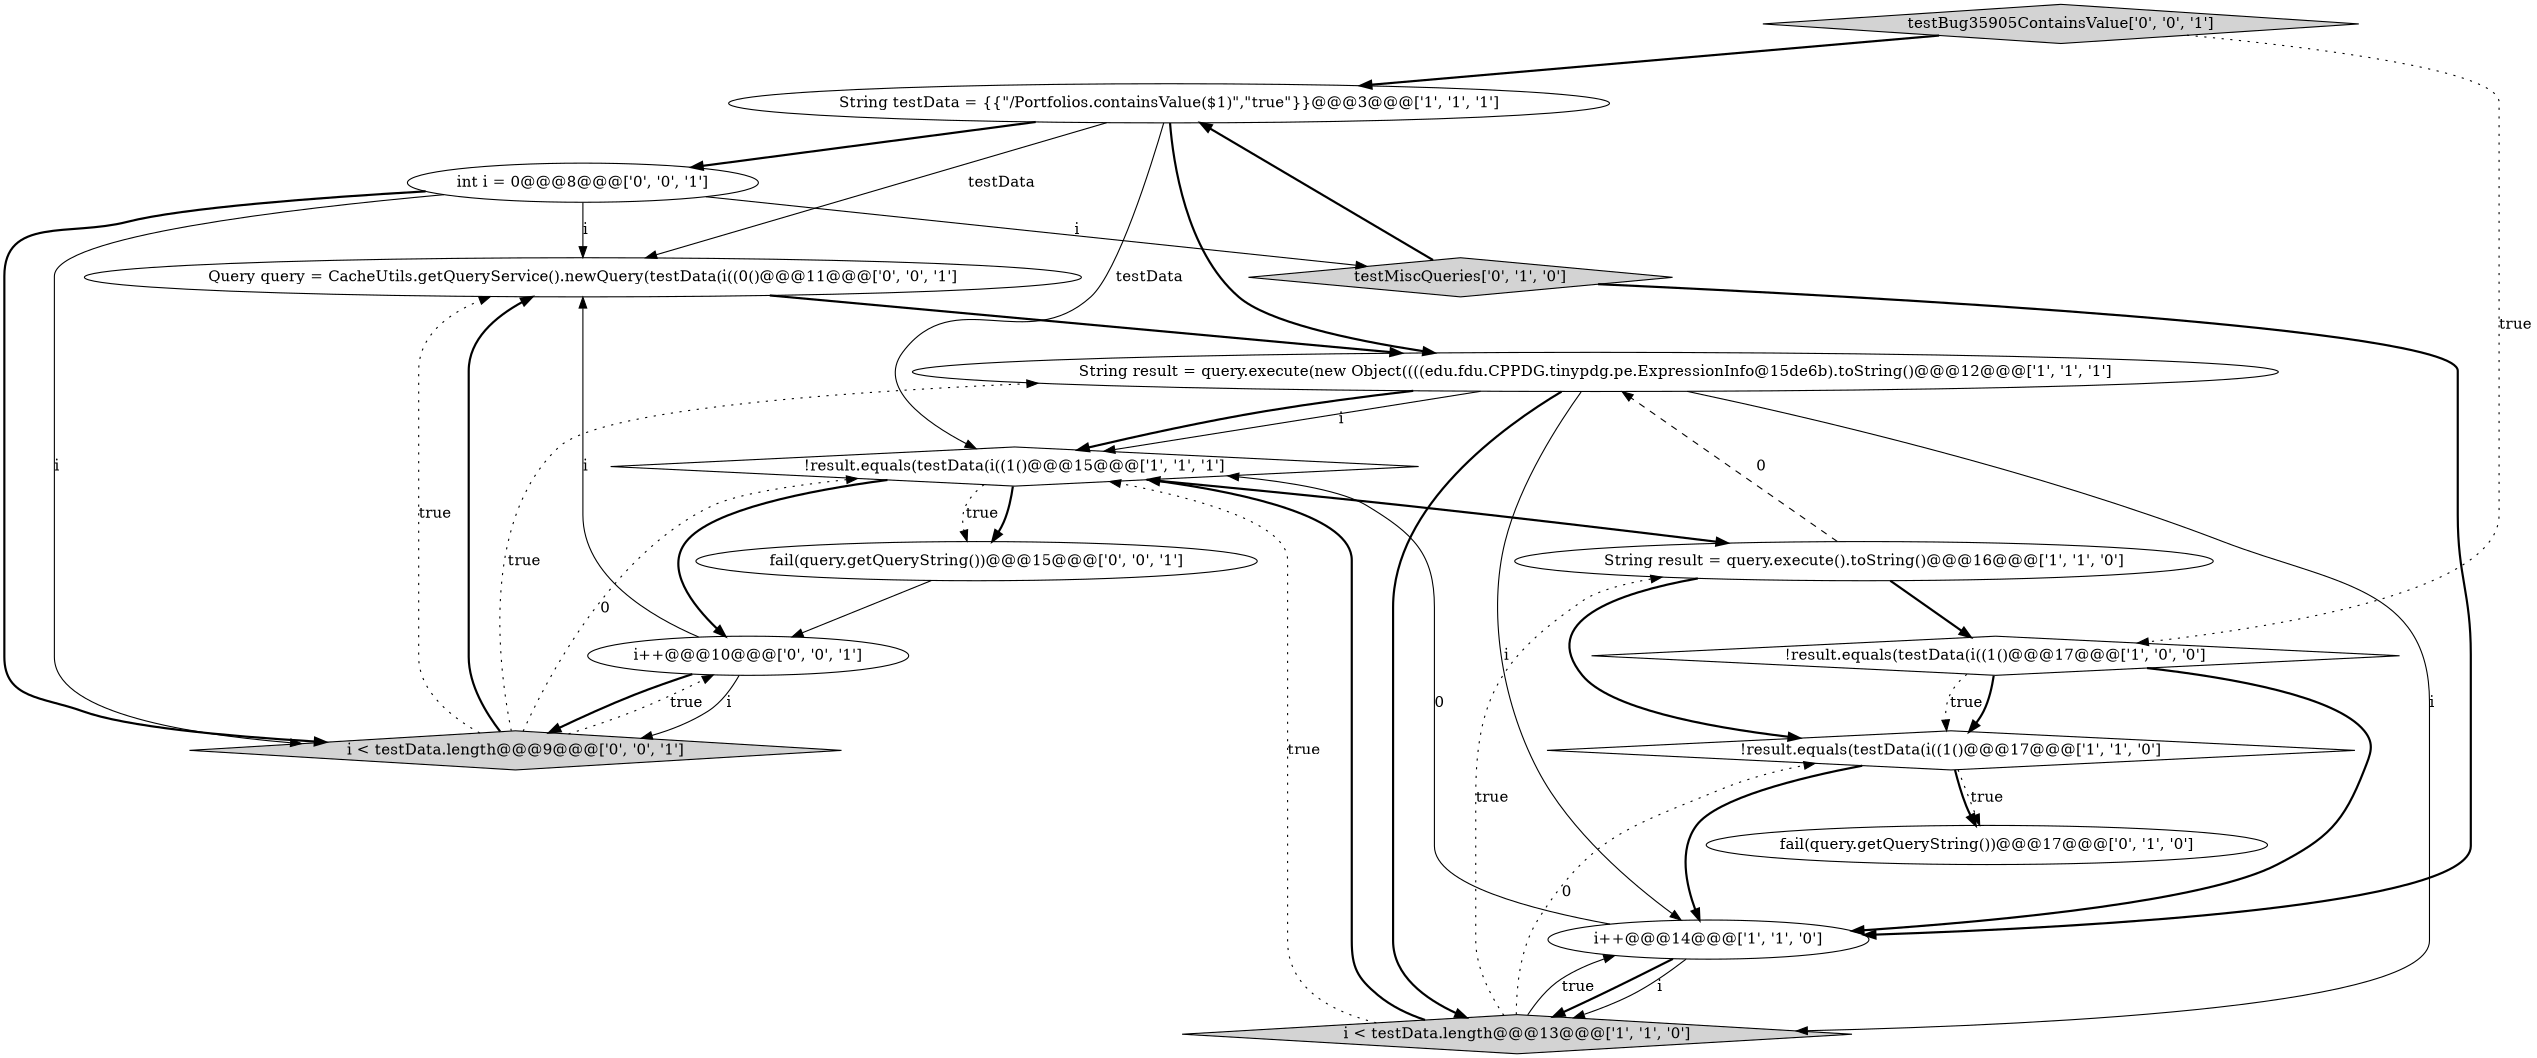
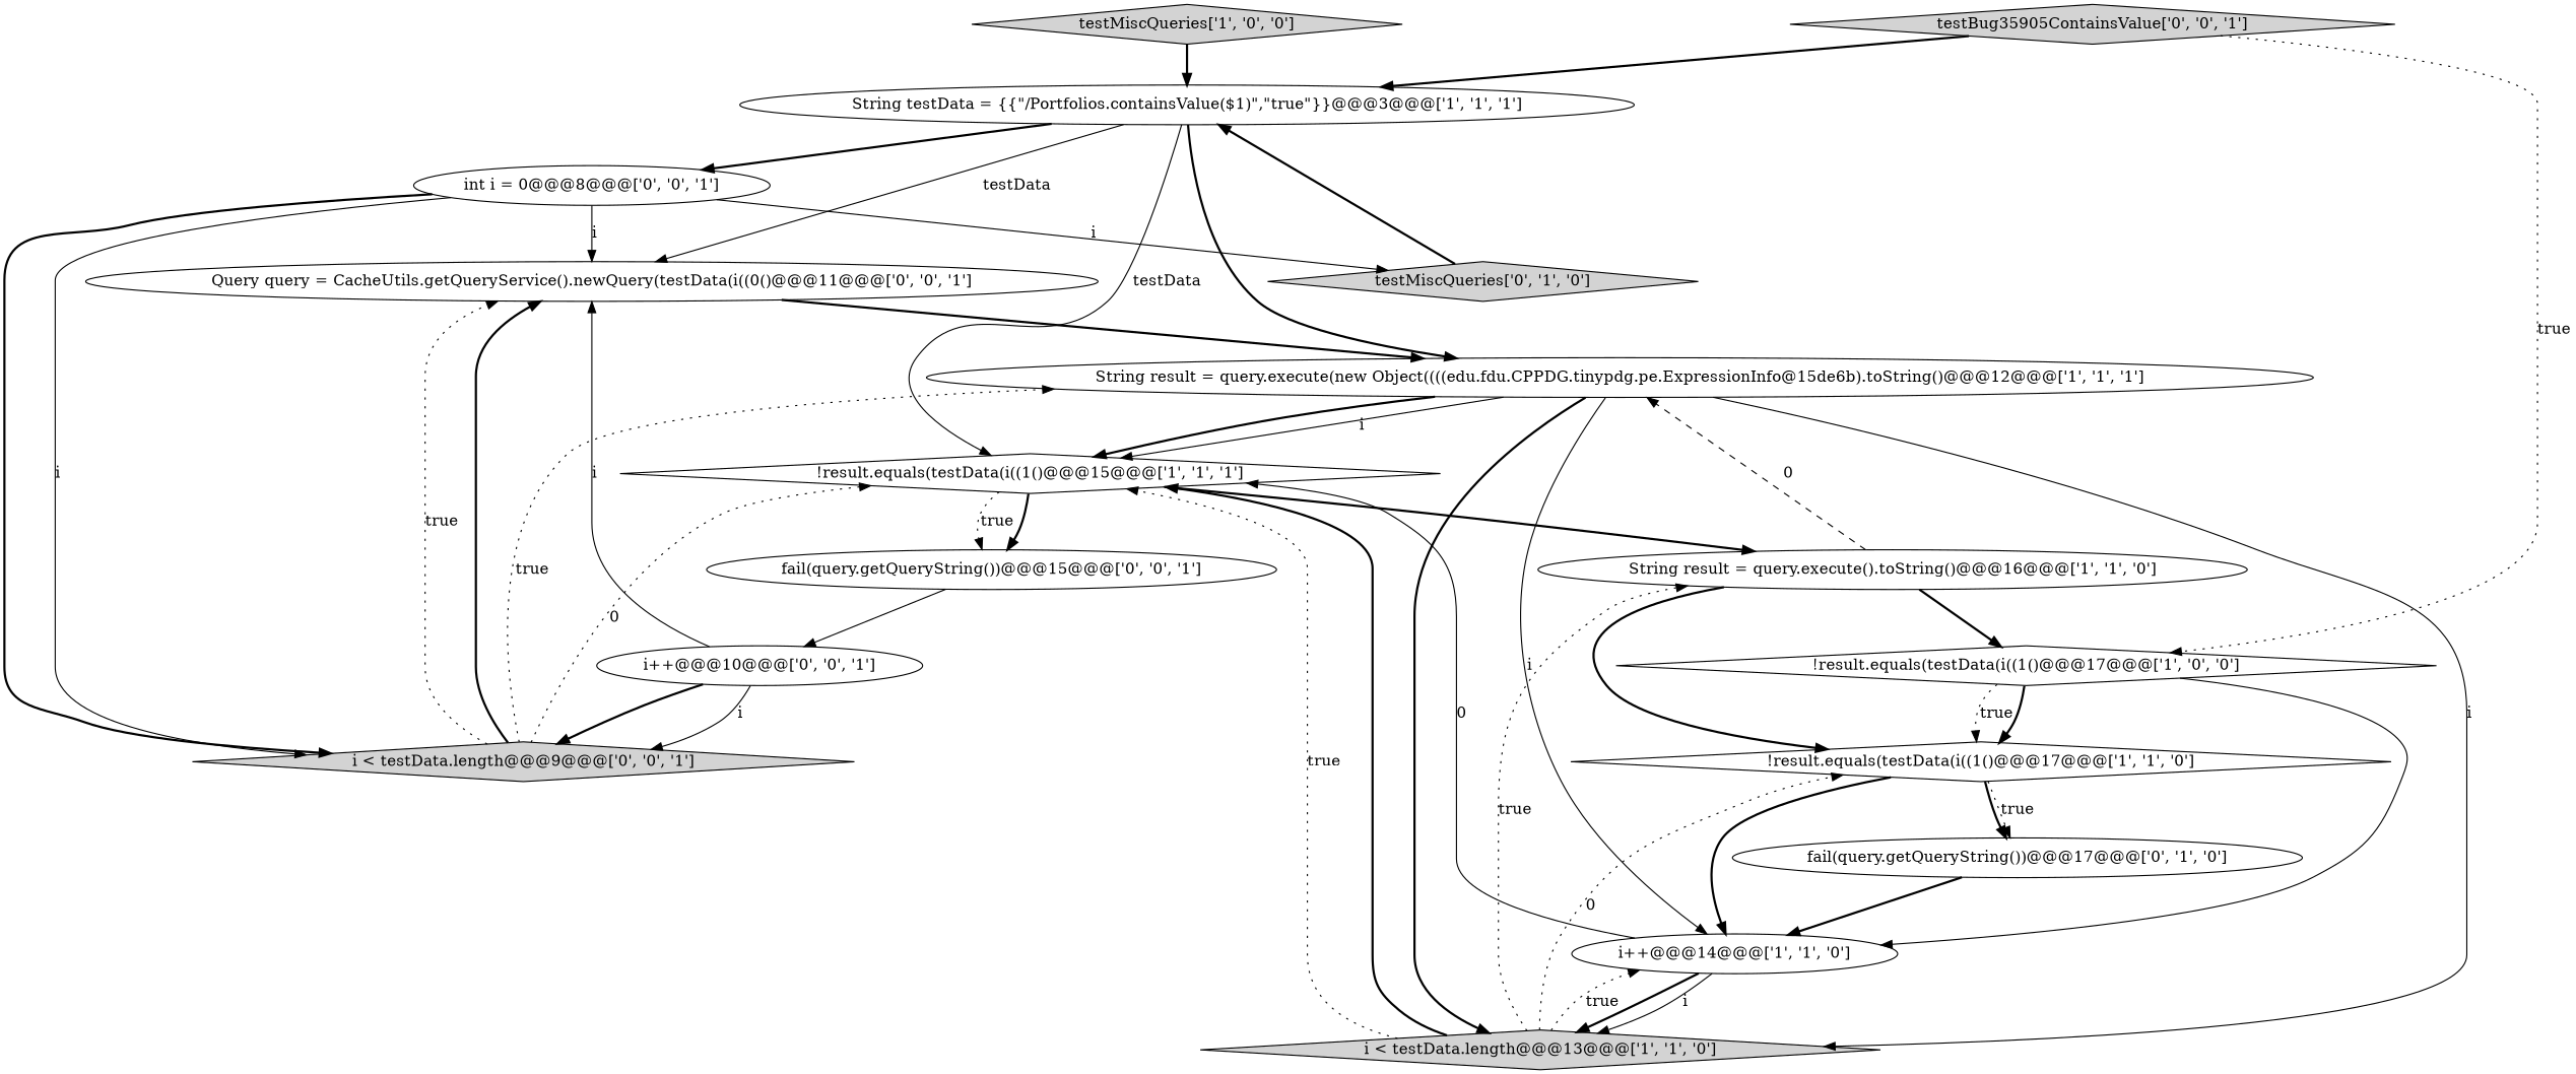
  digraph {
    node [fillcolor=white shape=ellipse style=filled]
    edge [style=bold]
    n1 [label="String testData = {{\"/Portfolios.containsValue($1)\",\"true\"}}@@@3@@@['1', '1', '1']"]
    n2 [label="int i = 0@@@8@@@['0', '0', '1']"]
    n3 [label="Query query = CacheUtils.getQueryService().newQuery(testData(i((0()@@@11@@@['0', '0', '1']"]
    n4 [label="!result.equals(testData(i((1()@@@15@@@['1', '1', '1']" shape=diamond]
    n5 [label="String result = query.execute(new Object((((edu.fdu.CPPDG.tinypdg.pe.ExpressionInfo@15de6b).toString()@@@12@@@['1', '1', '1']"]
    n6 [fillcolor=lightgray label="i < testData.length@@@9@@@['0', '0', '1']" shape=diamond]
    n7 [fillcolor=lightgray label="testMiscQueries['0', '1', '0']" shape=diamond]
    n8 [label="fail(query.getQueryString())@@@15@@@['0', '0', '1']"]
    n9 [label="i++@@@10@@@['0', '0', '1']"]
    n10 [label="String result = query.execute().toString()@@@16@@@['1', '1', '0']"]
    n11 [label="i++@@@14@@@['1', '1', '0']"]
    n12 [fillcolor=lightgray label="i < testData.length@@@13@@@['1', '1', '0']" shape=diamond]
    n13 [label="fail(query.getQueryString())@@@17@@@['0', '1', '0']"]
    n14 [label="!result.equals(testData(i((1()@@@17@@@['1', '0', '0']" shape=diamond]
    n15 [label="!result.equals(testData(i((1()@@@17@@@['1', '1', '0']" shape=diamond]
+   n16 [fillcolor=lightgray label="testMiscQueries['1', '0', '0']" shape=diamond]
    n17 [fillcolor=lightgray label="testBug35905ContainsValue['0', '0', '1']" shape=diamond]
    n1 -> n2
    n1 -> n3 [label=testData style=solid]
    n1 -> n4 [label=testData style=solid]
    n1 -> n5
    n2 -> n3 [label=i style=solid]
    n2 -> n6 [label=i style=solid]
    n2 -> n6
    n2 -> n7 [label=i style=solid]
    n3 -> n5
    n4 -> n8
    n4 -> n8 [label=true style=dotted]
-   n4 -> n9
    n4 -> n10
    n5 -> n4 [label=i style=solid]
    n5 -> n4
    n5 -> n11 [label=i style=solid]
    n5 -> n12
    n5 -> n12 [label=i style=solid]
    n6 -> n3
    n6 -> n3 [label=true style=dotted]
    n6 -> n4 [label=0 style=dotted]
    n6 -> n5 [label=true style=dotted]
-   n6 -> n9 [label=true style=dotted]
    n7 -> n1
    n8 -> n9 [style=solid]
    n9 -> n3 [label=i style=solid]
    n9 -> n6
    n9 -> n6 [label=i style=solid]
    n10 -> n5 [label=0 style=dashed]
    n10 -> n14
    n10 -> n15
    n11 -> n4 [label=0 style=solid]
    n11 -> n12
    n11 -> n12 [label=i style=solid]
    n12 -> n4 [label=true style=dotted]
    n12 -> n4
    n12 -> n10 [label=true style=dotted]
-   n12 -> n11 [label=true style=solid]
+   n12 -> n11 [label=true style=dotted]
    n12 -> n15 [label=0 style=dotted]
-   n7 -> n11
-   n14 -> n11
+   n13 -> n11
+   n14 -> n11 [style=solid]
    n14 -> n15 [label=true style=dotted]
    n14 -> n15
    n15 -> n11
    n15 -> n13
    n15 -> n13 [label=true style=dotted]
+   n16 -> n1
    n17 -> n1
    n17 -> n14 [label=true style=dotted]
  }
